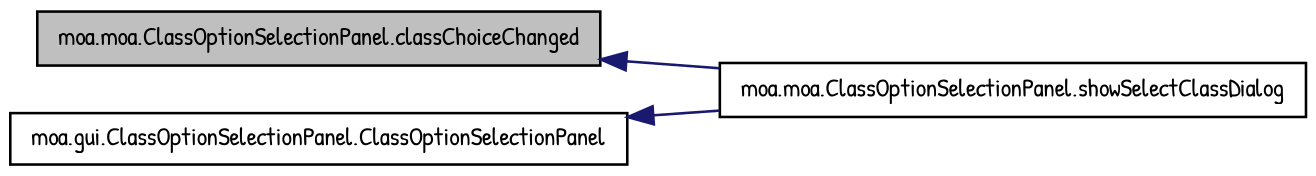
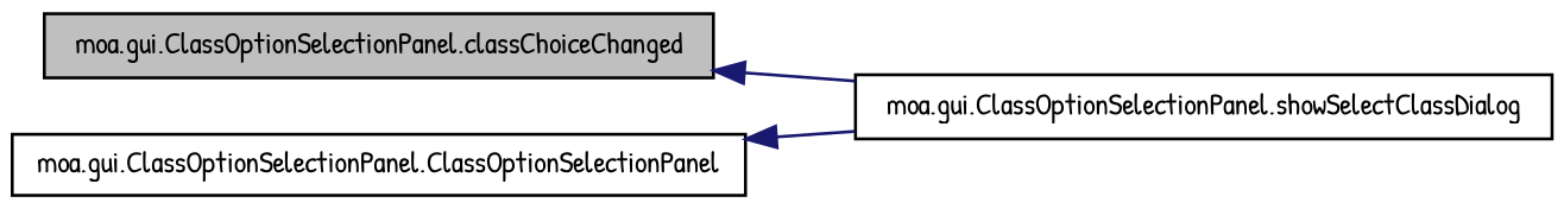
  digraph {
    fontname="Patrick Hand"
    rankdir=LR
    node [color=black fillcolor=white fontname="Patrick Hand" fontsize=10 shape=record style=filled]
    edge [color=midnightblue dir=back fontname="Patrick Hand" fontsize=10 labelfontname=Helvetica labelfontsize=10 style=solid]
-   n1 [fillcolor=grey75 fontcolor=black height=0.2 label="moa.moa.ClassOptionSelectionPanel.classChoiceChanged" width=0.4]
-   n2 [height=0.2 label="moa.moa.ClassOptionSelectionPanel.showSelectClassDialog" width=0.4]
+   n1 [fillcolor=grey75 fontcolor=black height=0.2 label="moa.gui.ClassOptionSelectionPanel.classChoiceChanged" width=0.4]
+   n2 [height=0.2 label="moa.gui.ClassOptionSelectionPanel.showSelectClassDialog" width=0.4]
    n3 [height=0.2 label="moa.gui.ClassOptionSelectionPanel.ClassOptionSelectionPanel" width=0.4]
    n1 -> n2
    n3 -> n2
  }
